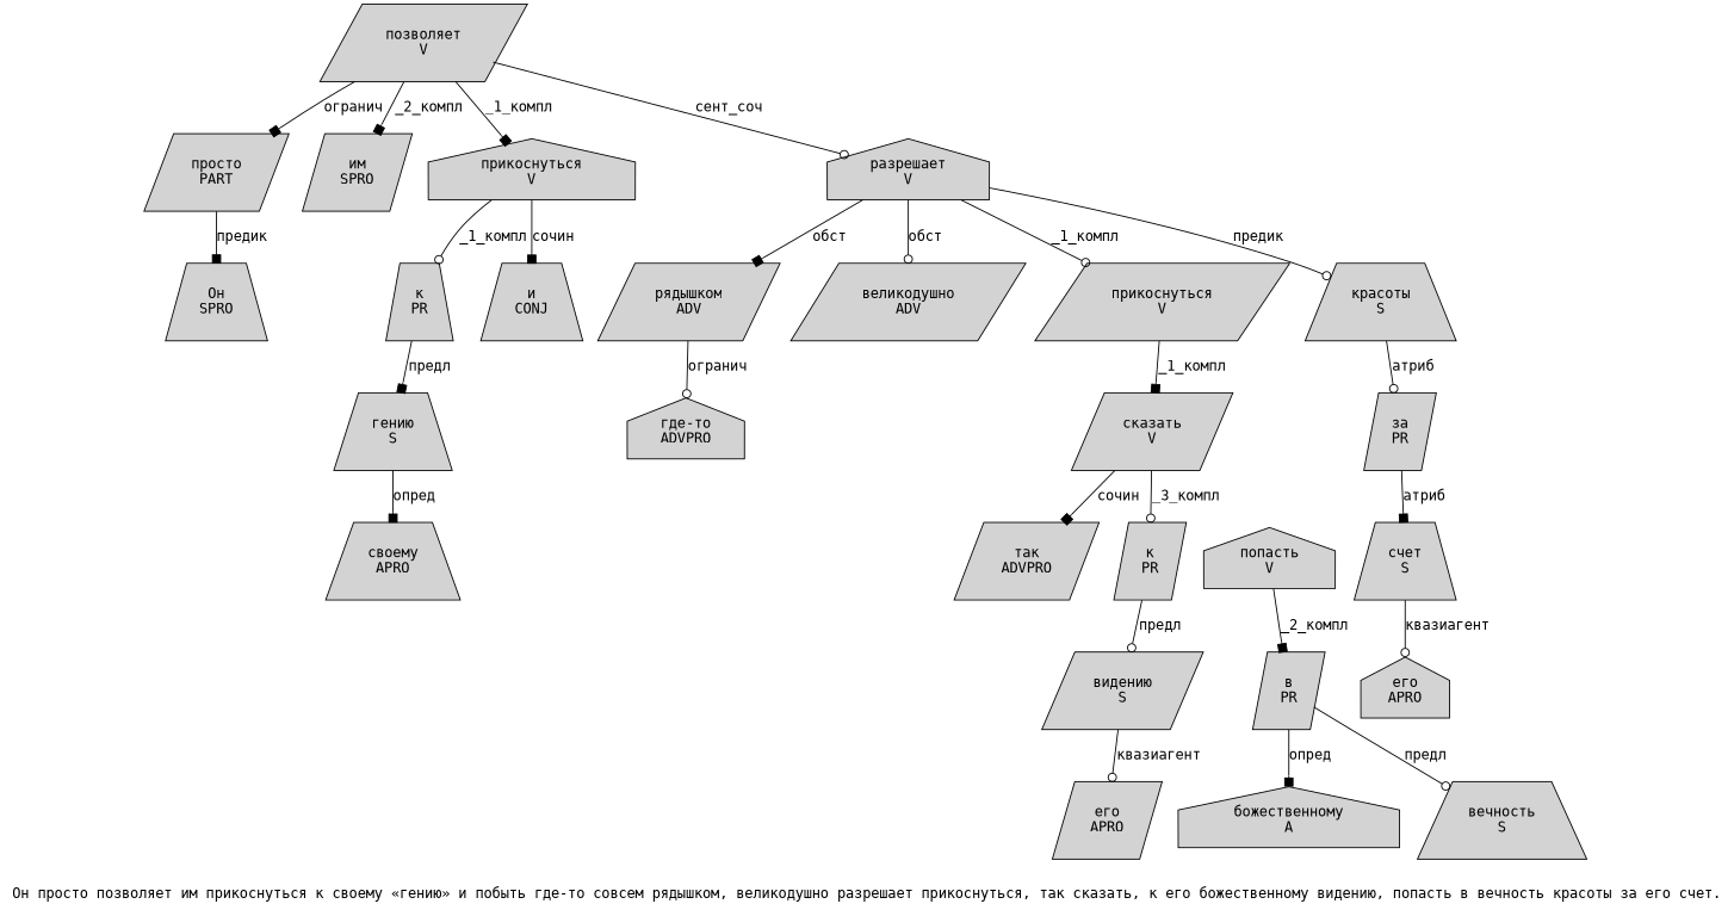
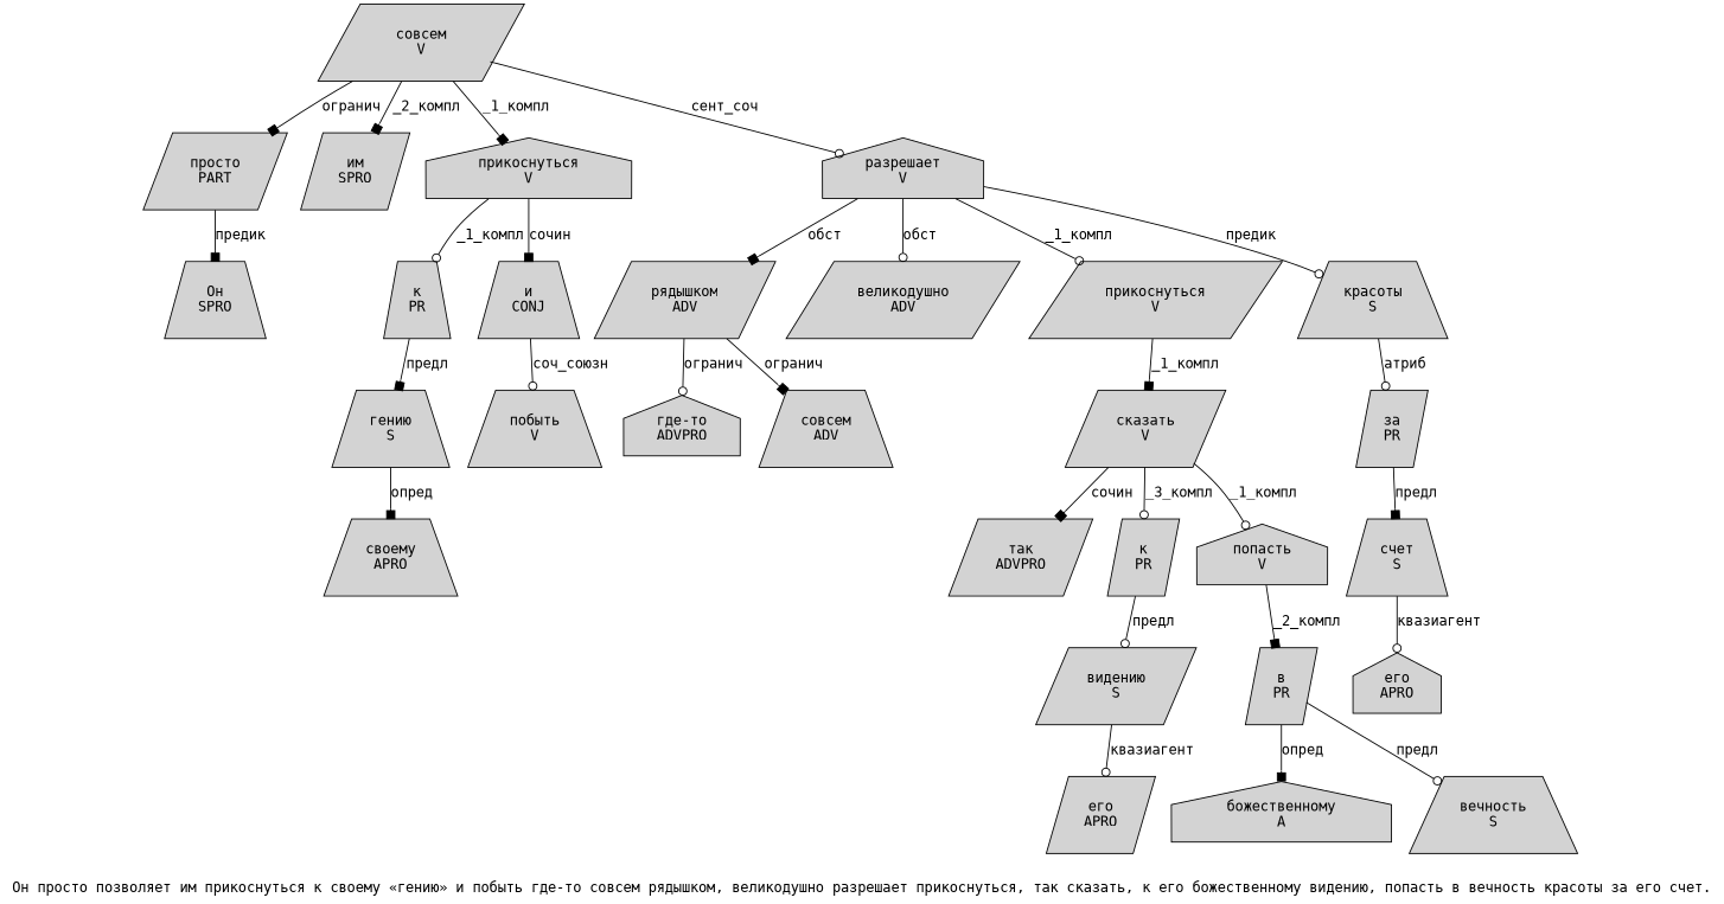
  digraph {
    fontname="DejaVu Sans Mono"
    label="Он просто позволяет им прикоснуться к своему «гению» и побыть где-то совсем рядышком, великодушно разрешает прикоснуться, так сказать, к его божественному видению, попасть в вечность красоты за его счет."
    node [fillcolor=lightgray fontname="DejaVu Sans Mono" penwidth=1 shape=parallelogram style=filled]
    edge [arrowhead=box fontname="DejaVu Sans Mono"]
    n1 [label="Он\nSPRO" shape=trapezium]
    n2 [label="просто\nPART"]
-   n3 [label="позволяет\nV"]
+   n3 [label="совсем\nV"]
    n4 [label="им\nSPRO"]
    n5 [label="прикоснуться\nV" shape=house]
    n6 [label="разрешает\nV" shape=house]
    n7 [label="к\nPR" shape=trapezium]
    n8 [label="и\nCONJ" shape=trapezium]
    n9 [label="рядышком\nADV"]
    n10 [label="великодушно\nADV"]
    n11 [label="прикоснуться\nV"]
    n12 [label="красоты\nS" shape=trapezium]
    n13 [label="гению\nS" shape=trapezium]
+   n14 [label="побыть\nV" shape=trapezium]
    n15 [label="своему\nAPRO" shape=trapezium]
    n16 [label="где-то\nADVPRO" shape=house]
+   n17 [label="совсем\nADV" shape=trapezium]
    n18 [label="сказать\nV"]
    n19 [label="за\nPR"]
    n20 [label="так\nADVPRO"]
    n21 [label="к\nPR"]
    n22 [label="попасть\nV" shape=house]
    n23 [label="видению\nS"]
    n24 [label="в\nPR"]
    n25 [label="его\nAPRO"]
    n26 [label="божественному\nA" shape=house]
    n27 [label="вечность\nS" shape=trapezium]
    n28 [label="счет\nS" shape=trapezium]
    n29 [label="его\nAPRO" shape=house]
    n2 -> n1 [label="предик"]
    n3 -> n2 [label="огранич"]
    n3 -> n4 [label="_2_компл"]
    n3 -> n5 [label="_1_компл"]
    n3 -> n6 [arrowhead=odot label="сент_соч"]
    n5 -> n7 [arrowhead=odot label="_1_компл"]
    n5 -> n8 [label="сочин"]
    n6 -> n9 [label="обст"]
    n6 -> n10 [arrowhead=odot label="обст"]
    n6 -> n11 [arrowhead=odot label="_1_компл"]
    n6 -> n12 [arrowhead=odot label="предик"]
    n7 -> n13 [label="предл"]
+   n8 -> n14 [arrowhead=odot label="соч_союзн"]
    n9 -> n16 [arrowhead=odot label="огранич"]
+   n9 -> n17 [label="огранич"]
    n11 -> n18 [label="_1_компл"]
    n12 -> n19 [arrowhead=odot label="атриб"]
    n13 -> n15 [label="опред"]
    n18 -> n20 [label="сочин"]
    n18 -> n21 [arrowhead=odot label="_3_компл"]
-   n19 -> n28 [label="атриб"]
+   n18 -> n22 [arrowhead=odot label="_1_компл"]
+   n19 -> n28 [label="предл"]
    n21 -> n23 [arrowhead=odot label="предл"]
    n22 -> n24 [label="_2_компл"]
    n23 -> n25 [arrowhead=odot label="квазиагент"]
    n24 -> n26 [label="опред"]
    n24 -> n27 [arrowhead=odot label="предл"]
    n28 -> n29 [arrowhead=odot label="квазиагент"]
  }
